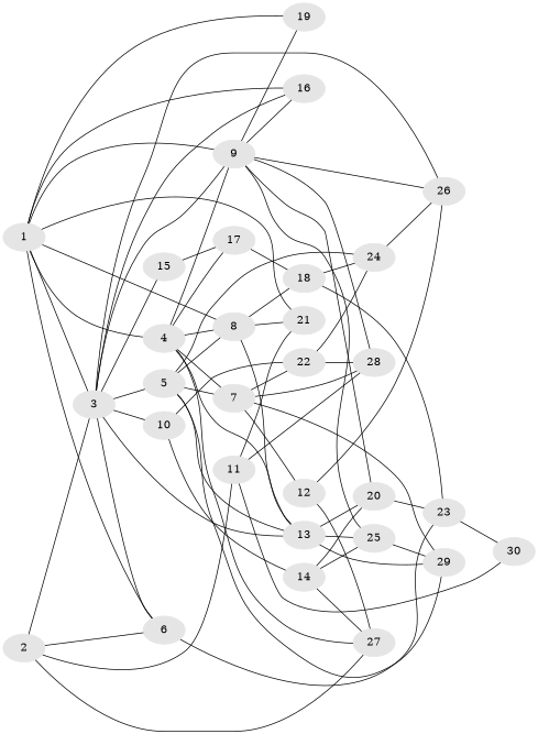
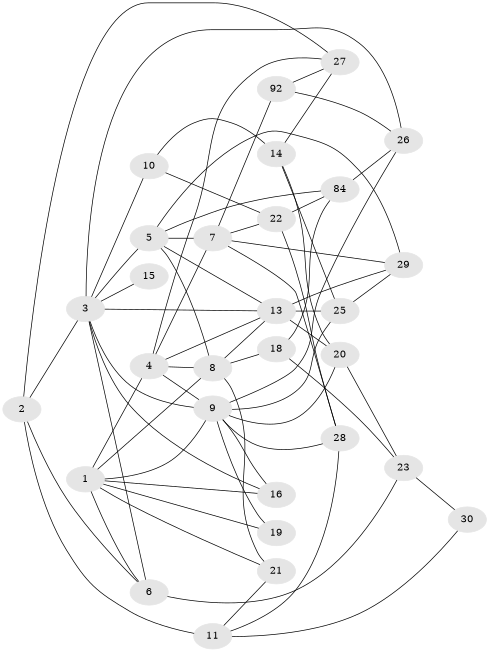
  graph {
    rankdir=LR
    node [color=gray90 style=filled]
    edge [weight=1.0]
    1
    3
    4
    6
    8
    9
    16
    19
    21
    5
    10
    13
    15
    26
    27
    7
-   17
    23
    18
    28
    20
    25
    2
    11
    30
-   24
+   24 [label=84]
    29
    22
    14
-   12
-   1 -- 3
+   12 [label=92]
    1 -- 4 [weight=3.0]
    1 -- 6
    1 -- 8
    1 -- 9 [weight=2.0]
    1 -- 16
    1 -- 19 [weight=2.0]
    1 -- 21
    3 -- 6
    3 -- 9
    3 -- 16
    3 -- 5
    3 -- 10 [weight=2.0]
    3 -- 13 [weight=2.0]
    3 -- 15
    3 -- 26
    4 -- 8 [weight=3.0]
    4 -- 9 [weight=2.0]
    4 -- 13
    4 -- 27
    4 -- 7
-   4 -- 17
    6 -- 23
    8 -- 21 [weight=2.0]
    8 -- 13
    8 -- 18
    9 -- 16 [weight=2.0]
    9 -- 19
    9 -- 26
    9 -- 28
    9 -- 20
    9 -- 25
    5 -- 8 [weight=2.0]
    5 -- 13
    5 -- 7 [weight=2.0]
    5 -- 24
    5 -- 29
    10 -- 22
    10 -- 14
    13 -- 20
    13 -- 25
    13 -- 29
-   15 -- 17
    7 -- 28
    7 -- 29
    7 -- 22
    7 -- 12 [weight=2.0]
-   17 -- 18
    23 -- 30
    18 -- 23
    18 -- 24
    20 -- 23
    25 -- 29
    2 -- 3
    2 -- 6
    2 -- 27
    2 -- 11
    11 -- 21
    11 -- 28
    11 -- 30
    24 -- 26
    22 -- 28
    22 -- 24
    14 -- 27
    14 -- 20
    14 -- 25
    12 -- 26
    12 -- 27
  }
